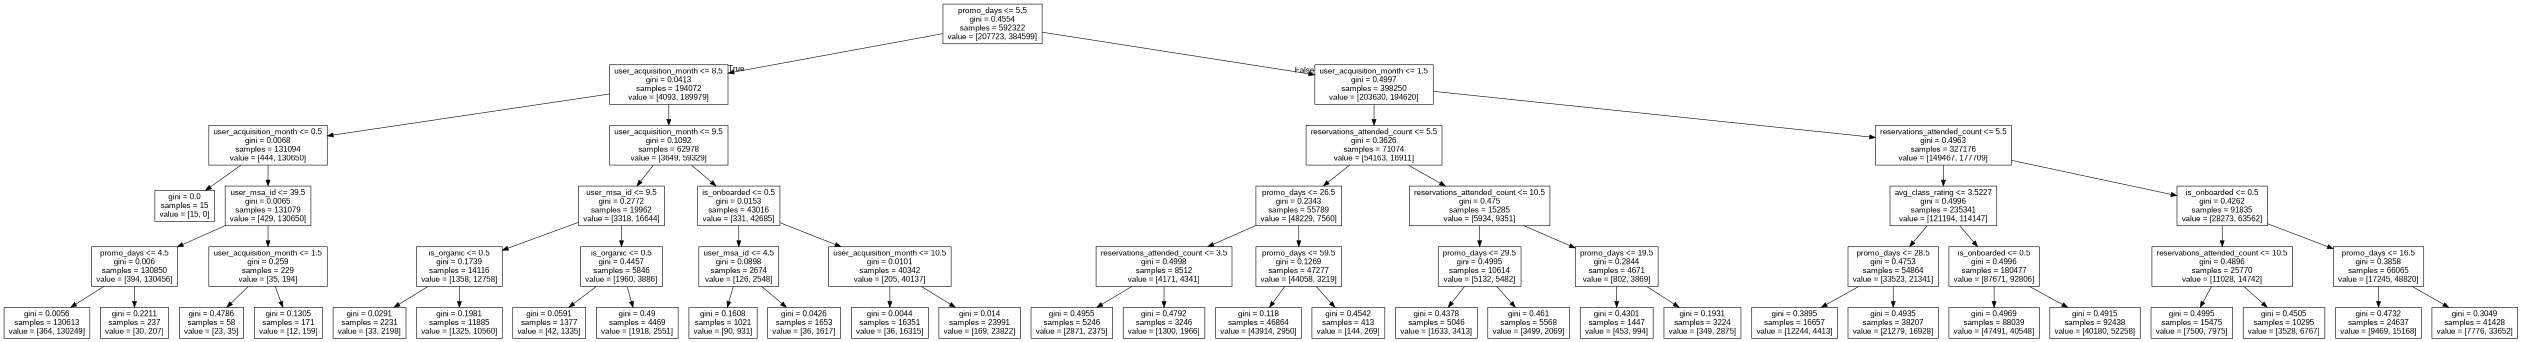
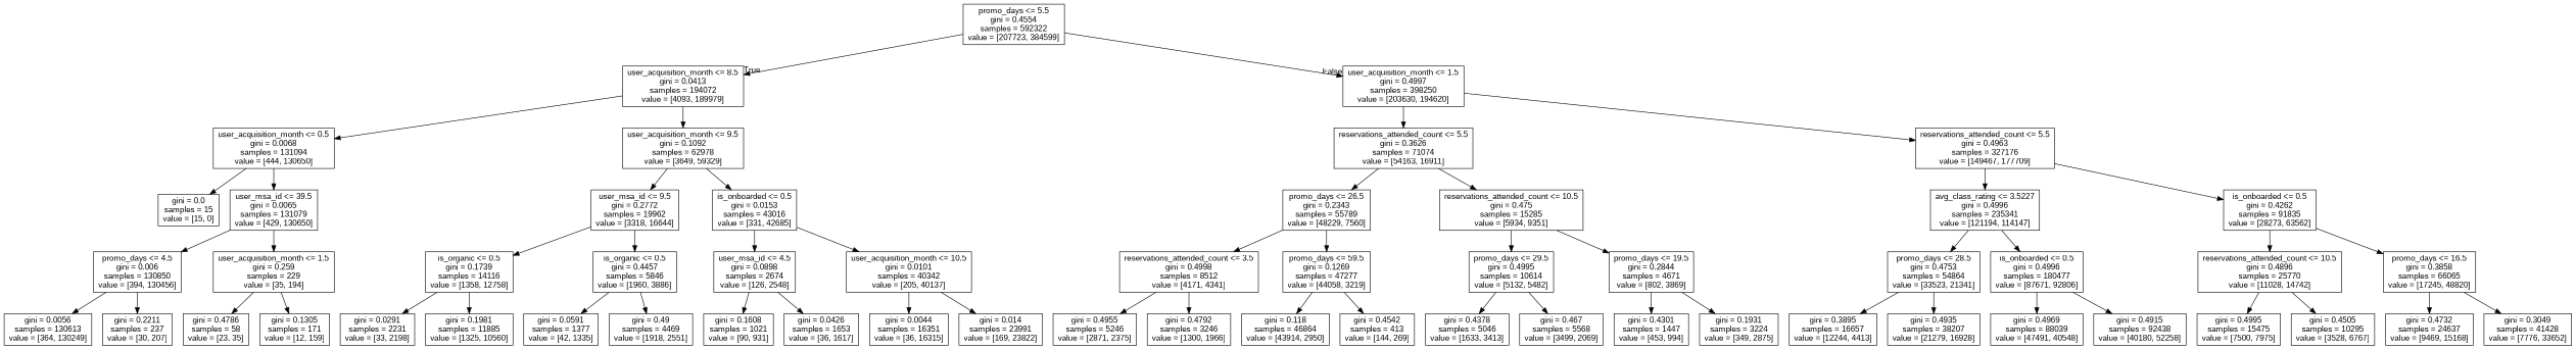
  digraph {
    fontname="Liberation Sans"
    node [fontname="Liberation Sans" shape=box]
    edge [fontname="Liberation Sans"]
    n1 [label="promo_days <= 5.5\ngini = 0.4554\nsamples = 592322\nvalue = [207723, 384599]"]
    n2 [label="user_acquisition_month <= 8.5\ngini = 0.0413\nsamples = 194072\nvalue = [4093, 189979]"]
    n3 [label="user_acquisition_month <= 1.5\ngini = 0.4997\nsamples = 398250\nvalue = [203630, 194620]"]
    n4 [label="user_acquisition_month <= 0.5\ngini = 0.0068\nsamples = 131094\nvalue = [444, 130650]"]
    n5 [label="user_acquisition_month <= 9.5\ngini = 0.1092\nsamples = 62978\nvalue = [3649, 59329]"]
    n6 [label="reservations_attended_count <= 5.5\ngini = 0.3626\nsamples = 71074\nvalue = [54163, 16911]"]
    n7 [label="reservations_attended_count <= 5.5\ngini = 0.4963\nsamples = 327176\nvalue = [149467, 177709]"]
    n8 [label="gini = 0.0\nsamples = 15\nvalue = [15, 0]"]
    n9 [label="user_msa_id <= 39.5\ngini = 0.0065\nsamples = 131079\nvalue = [429, 130650]"]
    n10 [label="user_msa_id <= 9.5\ngini = 0.2772\nsamples = 19962\nvalue = [3318, 16644]"]
    n11 [label="is_onboarded <= 0.5\ngini = 0.0153\nsamples = 43016\nvalue = [331, 42685]"]
    n12 [label="promo_days <= 4.5\ngini = 0.006\nsamples = 130850\nvalue = [394, 130456]"]
    n13 [label="user_acquisition_month <= 1.5\ngini = 0.259\nsamples = 229\nvalue = [35, 194]"]
    n14 [label="gini = 0.0056\nsamples = 130613\nvalue = [364, 130249]"]
    n15 [label="gini = 0.2211\nsamples = 237\nvalue = [30, 207]"]
    n16 [label="gini = 0.4786\nsamples = 58\nvalue = [23, 35]"]
    n17 [label="gini = 0.1305\nsamples = 171\nvalue = [12, 159]"]
    n18 [label="is_organic <= 0.5\ngini = 0.1739\nsamples = 14116\nvalue = [1358, 12758]"]
    n19 [label="is_organic <= 0.5\ngini = 0.4457\nsamples = 5846\nvalue = [1960, 3886]"]
    n20 [label="user_msa_id <= 4.5\ngini = 0.0898\nsamples = 2674\nvalue = [126, 2548]"]
    n21 [label="user_acquisition_month <= 10.5\ngini = 0.0101\nsamples = 40342\nvalue = [205, 40137]"]
    n22 [label="gini = 0.0291\nsamples = 2231\nvalue = [33, 2198]"]
    n23 [label="gini = 0.1981\nsamples = 11885\nvalue = [1325, 10560]"]
    n24 [label="gini = 0.0591\nsamples = 1377\nvalue = [42, 1335]"]
    n25 [label="gini = 0.49\nsamples = 4469\nvalue = [1918, 2551]"]
    n26 [label="gini = 0.1608\nsamples = 1021\nvalue = [90, 931]"]
    n27 [label="gini = 0.0426\nsamples = 1653\nvalue = [36, 1617]"]
    n28 [label="gini = 0.0044\nsamples = 16351\nvalue = [36, 16315]"]
    n29 [label="gini = 0.014\nsamples = 23991\nvalue = [169, 23822]"]
    n30 [label="promo_days <= 26.5\ngini = 0.2343\nsamples = 55789\nvalue = [48229, 7560]"]
    n31 [label="reservations_attended_count <= 10.5\ngini = 0.475\nsamples = 15285\nvalue = [5934, 9351]"]
    n32 [label="avg_class_rating <= 3.5227\ngini = 0.4996\nsamples = 235341\nvalue = [121194, 114147]"]
    n33 [label="is_onboarded <= 0.5\ngini = 0.4262\nsamples = 91835\nvalue = [28273, 63562]"]
    n34 [label="reservations_attended_count <= 3.5\ngini = 0.4998\nsamples = 8512\nvalue = [4171, 4341]"]
    n35 [label="promo_days <= 59.5\ngini = 0.1269\nsamples = 47277\nvalue = [44058, 3219]"]
    n36 [label="promo_days <= 29.5\ngini = 0.4995\nsamples = 10614\nvalue = [5132, 5482]"]
    n37 [label="promo_days <= 19.5\ngini = 0.2844\nsamples = 4671\nvalue = [802, 3869]"]
    n38 [label="gini = 0.4955\nsamples = 5246\nvalue = [2871, 2375]"]
    n39 [label="gini = 0.4792\nsamples = 3246\nvalue = [1300, 1966]"]
    n40 [label="gini = 0.118\nsamples = 46864\nvalue = [43914, 2950]"]
    n41 [label="gini = 0.4542\nsamples = 413\nvalue = [144, 269]"]
    n42 [label="gini = 0.4378\nsamples = 5046\nvalue = [1633, 3413]"]
-   n43 [label="gini = 0.461\nsamples = 5568\nvalue = [3499, 2069]"]
+   n43 [label="gini = 0.467\nsamples = 5568\nvalue = [3499, 2069]"]
    n44 [label="gini = 0.4301\nsamples = 1447\nvalue = [453, 994]"]
    n45 [label="gini = 0.1931\nsamples = 3224\nvalue = [349, 2875]"]
    n46 [label="promo_days <= 28.5\ngini = 0.4753\nsamples = 54864\nvalue = [33523, 21341]"]
    n47 [label="is_onboarded <= 0.5\ngini = 0.4996\nsamples = 180477\nvalue = [87671, 92806]"]
    n48 [label="reservations_attended_count <= 10.5\ngini = 0.4896\nsamples = 25770\nvalue = [11028, 14742]"]
    n49 [label="promo_days <= 16.5\ngini = 0.3858\nsamples = 66065\nvalue = [17245, 48820]"]
    n50 [label="gini = 0.3895\nsamples = 16657\nvalue = [12244, 4413]"]
    n51 [label="gini = 0.4935\nsamples = 38207\nvalue = [21279, 16928]"]
    n52 [label="gini = 0.4969\nsamples = 88039\nvalue = [47491, 40548]"]
    n53 [label="gini = 0.4915\nsamples = 92438\nvalue = [40180, 52258]"]
    n54 [label="gini = 0.4995\nsamples = 15475\nvalue = [7500, 7975]"]
    n55 [label="gini = 0.4505\nsamples = 10295\nvalue = [3528, 6767]"]
    n56 [label="gini = 0.4732\nsamples = 24637\nvalue = [9469, 15168]"]
    n57 [label="gini = 0.3049\nsamples = 41428\nvalue = [7776, 33652]"]
    n1 -> n2 [headlabel=True labelangle=45 labeldistance=2.5]
    n1 -> n3 [headlabel=False labelangle=-45 labeldistance=2.5]
    n2 -> n4
    n2 -> n5
    n3 -> n6
    n3 -> n7
    n4 -> n8
    n4 -> n9
    n5 -> n10
    n5 -> n11
    n6 -> n30
    n6 -> n31
    n7 -> n32
    n7 -> n33
    n9 -> n12
    n9 -> n13
    n10 -> n18
    n10 -> n19
    n11 -> n20
    n11 -> n21
    n12 -> n14
    n12 -> n15
    n13 -> n16
    n13 -> n17
    n18 -> n22
    n18 -> n23
    n19 -> n24
    n19 -> n25
    n20 -> n26
    n20 -> n27
    n21 -> n28
    n21 -> n29
    n30 -> n34
    n30 -> n35
    n31 -> n36
    n31 -> n37
    n32 -> n46
    n32 -> n47
    n33 -> n48
    n33 -> n49
    n34 -> n38
    n34 -> n39
    n35 -> n40
    n35 -> n41
    n36 -> n42
    n36 -> n43
    n37 -> n44
    n37 -> n45
    n46 -> n50
    n46 -> n51
    n47 -> n52
    n47 -> n53
    n48 -> n54
    n48 -> n55
    n49 -> n56
    n49 -> n57
  }
